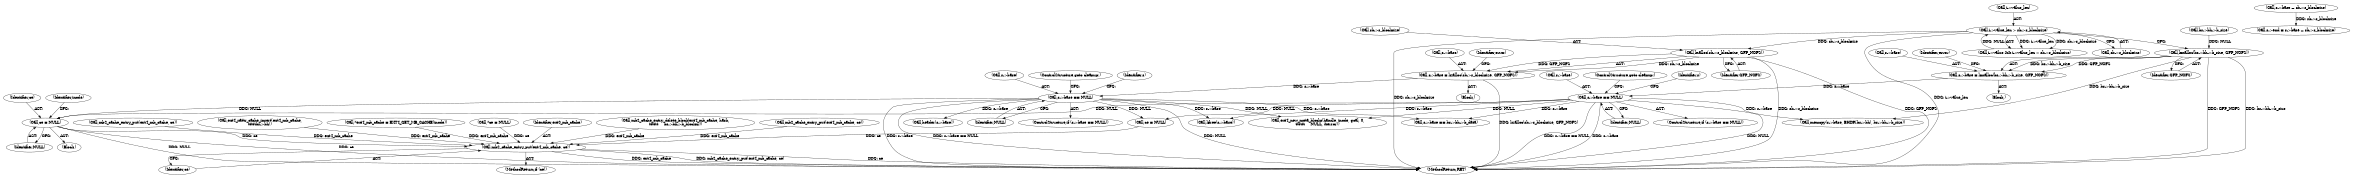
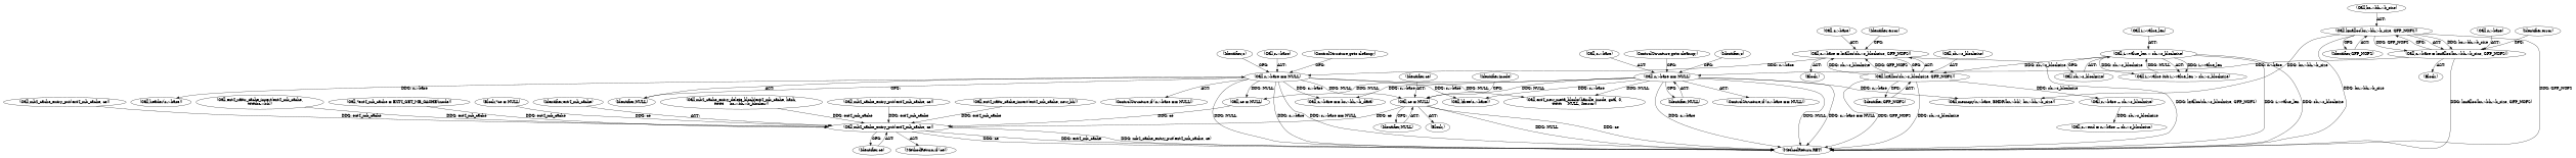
  digraph {
    n1 [label="(Call,ce = NULL)"]
    n2 [label="(Call,mb2_cache_entry_put(ext4_mb_cache, ce))"]
    n3 [label="(Identifier,NULL)"]
    n4 [label="(MethodReturn,RET)"]
    n5 [label="(Block,)"]
    n6 [label="(Identifier,ce)"]
    n7 [label="(MethodReturn,if (ce))"]
    n8 [label="(Call,s->base == NULL)"]
    n9 [label="(Call,header(s->base))"]
    n10 [label="(Call,ext4_new_meta_blocks(handle, inode, goal, 0,\n\t\t\t\t\t\t     NULL, &error))"]
    n11 [label="(Identifier,NULL)"]
    n12 [label="(Call,s->base == bs->bh->b_data)"]
    n13 [label="(Call,ce = NULL)"]
    n14 [label="(Call,kfree(s->base))"]
    n15 [label="(ControlStructure,if (s->base == NULL))"]
    n16 [label="(Call,s->base = kzalloc(sb->s_blocksize, GFP_NOFS))"]
    n17 [label="(Call,kzalloc(sb->s_blocksize, GFP_NOFS))"]
    n18 [label="(Block,)"]
    n19 [label="(Identifier,GFP_NOFS)"]
    n20 [label="(Call,s->base + sb->s_blocksize)"]
    n21 [label="(Call,s->end = s->base + sb->s_blocksize)"]
    n22 [label="(Call,i->value_len > sb->s_blocksize)"]
    n23 [label="(Call,i->value && i->value_len > sb->s_blocksize)"]
    n24 [label="(Call,sb->s_blocksize)"]
    n25 [label="(Call,s->base == NULL)"]
    n26 [label="(Call,memcpy(s->base, BHDR(bs->bh), bs->bh->b_size))"]
    n27 [label="(Identifier,NULL)"]
    n28 [label="(ControlStructure,if (s->base == NULL))"]
    n29 [label="(Call,s->base = kmalloc(bs->bh->b_size, GFP_NOFS))"]
    n30 [label="(Call,kmalloc(bs->bh->b_size, GFP_NOFS))"]
    n31 [label="(Block,)"]
    n32 [label="(Identifier,GFP_NOFS)"]
    n33 [label="(Call,i->value_len)"]
    n34 [label="(Call,s->base)"]
    n35 [label="(Call,s->base)"]
-   n36 [label="(Identifier,ext0_mb_cache)"]
+   n36 [label="(Identifier,ext4_mb_cache)"]
    n37 [label="(Call,s->base)"]
    n38 [label="(Call,mb2_cache_entry_delete_block(ext4_mb_cache, hash,\n\t\t\t\t\t\t     bs->bh->b_blocknr))"]
    n39 [label="(Identifier,ce)"]
    n40 [label="(ControlStructure,goto cleanup;)"]
    n41 [label="(Call,mb2_cache_entry_put(ext4_mb_cache, ce))"]
    n42 [label="(Call,s->base)"]
    n43 [label="(ControlStructure,goto cleanup;)"]
    n44 [label="(Identifier,error)"]
+   n45 [label="(Call,ext4_xattr_cache_insert(ext4_mb_cache, new_bh))"]
    n46 [label="(Identifier,error)"]
    n47 [label="(Identifier,s)"]
    n48 [label="(Call,mb2_cache_entry_put(ext4_mb_cache, ce))"]
    n49 [label="(Call,ext4_xattr_cache_insert(ext4_mb_cache,\n\t\t\t\t\tbs->bh))"]
    n50 [label="(Call,*ext4_mb_cache = EXT4_GET_MB_CACHE(inode))"]
    n51 [label="(Identifier,inode)"]
    n52 [label="(Call,sb->s_blocksize)"]
    n53 [label="(Call,bs->bh->b_size)"]
-   n54 [label="(Call,*ce = NULL)"]
+   n54 [label="(Block,*ce = NULL)"]
    n55 [label="(Identifier,s)"]
    n1 -> n2 [label="DDG: ce"]
    n1 -> n3 [label="CFG: "]
    n1 -> n4 [label="DDG: NULL"]
    n1 -> n4 [label="DDG: ce"]
    n1 -> n5 [label="AST: "]
    n2 -> n4 [label="DDG: ext4_mb_cache"]
    n2 -> n4 [label="DDG: mb2_cache_entry_put(ext4_mb_cache, ce)"]
    n2 -> n4 [label="DDG: ce"]
    n2 -> n6 [label="CFG: "]
    n2 -> n7 [label="AST: "]
    n3 -> n1 [label="AST: "]
    n6 -> n2 [label="AST: "]
    n8 -> n1 [label="DDG: NULL"]
    n8 -> n4 [label="DDG: NULL"]
    n8 -> n4 [label="DDG: s->base"]
    n8 -> n4 [label="DDG: s->base == NULL"]
    n8 -> n9 [label="DDG: s->base"]
    n8 -> n10 [label="DDG: NULL"]
    n8 -> n11 [label="CFG: "]
    n8 -> n12 [label="DDG: s->base"]
    n8 -> n13 [label="DDG: NULL"]
    n8 -> n14 [label="DDG: s->base"]
    n8 -> n15 [label="AST: "]
    n11 -> n8 [label="AST: "]
    n13 -> n2 [label="DDG: ce"]
    n16 -> n4 [label="DDG: kzalloc(sb->s_blocksize, GFP_NOFS)"]
    n16 -> n8 [label="DDG: s->base"]
+   n16 -> n17 [label="CFG: "]
    n16 -> n18 [label="AST: "]
    n17 -> n4 [label="DDG: sb->s_blocksize"]
    n17 -> n4 [label="DDG: GFP_NOFS"]
    n17 -> n16 [label="AST: "]
    n17 -> n16 [label="DDG: sb->s_blocksize"]
    n17 -> n16 [label="DDG: GFP_NOFS"]
    n17 -> n19 [label="CFG: "]
+   n17 -> n20 [label="DDG: sb->s_blocksize"]
    n19 -> n17 [label="AST: "]
    n20 -> n21 [label="DDG: sb->s_blocksize"]
    n22 -> n4 [label="DDG: sb->s_blocksize"]
    n22 -> n4 [label="DDG: i->value_len"]
    n22 -> n17 [label="DDG: sb->s_blocksize"]
    n22 -> n23 [label="AST: "]
    n22 -> n23 [label="DDG: i->value_len"]
    n22 -> n23 [label="DDG: sb->s_blocksize"]
    n22 -> n24 [label="CFG: "]
    n23 -> n22 [label="DDG: NULL"]
    n24 -> n22 [label="AST: "]
    n25 -> n1 [label="DDG: NULL"]
    n25 -> n4 [label="DDG: s->base == NULL"]
    n25 -> n4 [label="DDG: s->base"]
    n25 -> n4 [label="DDG: NULL"]
    n25 -> n10 [label="DDG: NULL"]
    n25 -> n12 [label="DDG: s->base"]
    n25 -> n13 [label="DDG: NULL"]
    n25 -> n14 [label="DDG: s->base"]
    n25 -> n26 [label="DDG: s->base"]
    n25 -> n27 [label="CFG: "]
    n25 -> n28 [label="AST: "]
    n27 -> n25 [label="AST: "]
+   n29 -> n4 [label="DDG: kmalloc(bs->bh->b_size, GFP_NOFS)"]
    n29 -> n25 [label="DDG: s->base"]
-   n22 -> n30 [label="CFG: "]
+   n29 -> n30 [label="CFG: "]
    n29 -> n31 [label="AST: "]
    n30 -> n4 [label="DDG: GFP_NOFS"]
    n30 -> n4 [label="DDG: bs->bh->b_size"]
    n30 -> n26 [label="DDG: bs->bh->b_size"]
    n30 -> n29 [label="AST: "]
    n30 -> n29 [label="DDG: bs->bh->b_size"]
    n30 -> n29 [label="DDG: GFP_NOFS"]
    n30 -> n32 [label="CFG: "]
    n32 -> n30 [label="AST: "]
    n33 -> n22 [label="AST: "]
    n34 -> n29 [label="AST: "]
    n35 -> n25 [label="AST: "]
    n36 -> n2 [label="AST: "]
    n37 -> n16 [label="AST: "]
    n38 -> n2 [label="DDG: ext4_mb_cache"]
    n39 -> n1 [label="AST: "]
    n40 -> n25 [label="CFG: "]
    n41 -> n2 [label="DDG: ext4_mb_cache"]
    n42 -> n8 [label="AST: "]
    n43 -> n8 [label="CFG: "]
    n44 -> n29 [label="CFG: "]
+   n45 -> n2 [label="DDG: ext4_mb_cache"]
    n46 -> n16 [label="CFG: "]
    n47 -> n25 [label="CFG: "]
    n48 -> n2 [label="DDG: ext4_mb_cache"]
    n49 -> n2 [label="DDG: ext4_mb_cache"]
    n50 -> n2 [label="DDG: ext4_mb_cache"]
    n51 -> n1 [label="CFG: "]
    n52 -> n17 [label="AST: "]
-   n53 -> n30 [label="DDG: NULL"]
+   n53 -> n30 [label="AST: "]
    n54 -> n2 [label="DDG: ce"]
    n55 -> n8 [label="CFG: "]
  }
